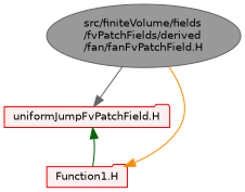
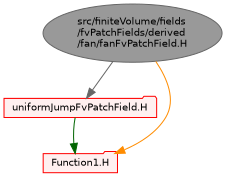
  digraph {
    node [color=red fillcolor="#FFF0F0" fontname=Helvetica fontsize=10 shape=folder style=filled]
    edge [fontname=Helvetica fontsize=10 labelfontname=Helvetica labelfontsize=10 style=solid]
    n1 [color=gray40 fillcolor=grey60 fontcolor=black height=0.2 label="src/finiteVolume/fields\l/fvPatchFields/derived\l/fan/fanFvPatchField.H" shape=ellipse width=0.4]
    n2 [height=0.2 label="uniformJumpFvPatchField.H" width=0.4]
    n3 [height=0.2 label="Function1.H" width=0.4]
    n1 -> n2 [color=gray40]
    n1 -> n3 [color=darkorange]
-   n3 -> n2 [color=darkgreen]
+   n2 -> n3 [color=darkgreen]
  }
